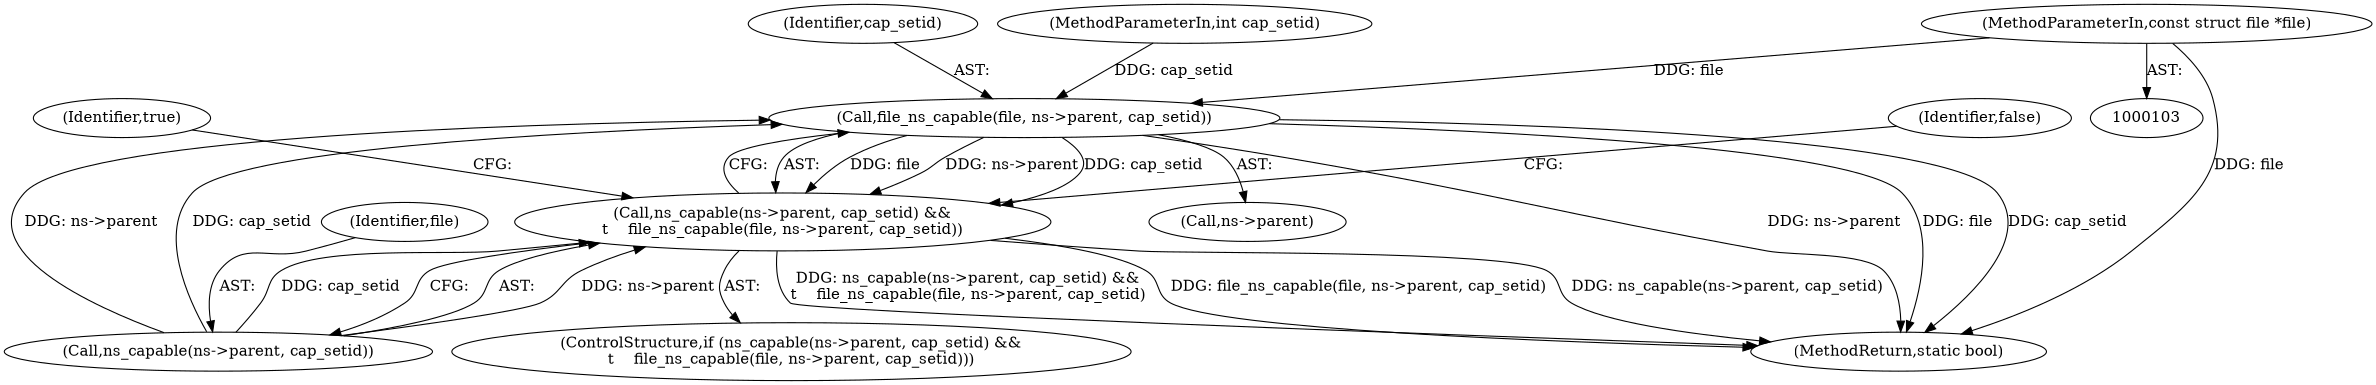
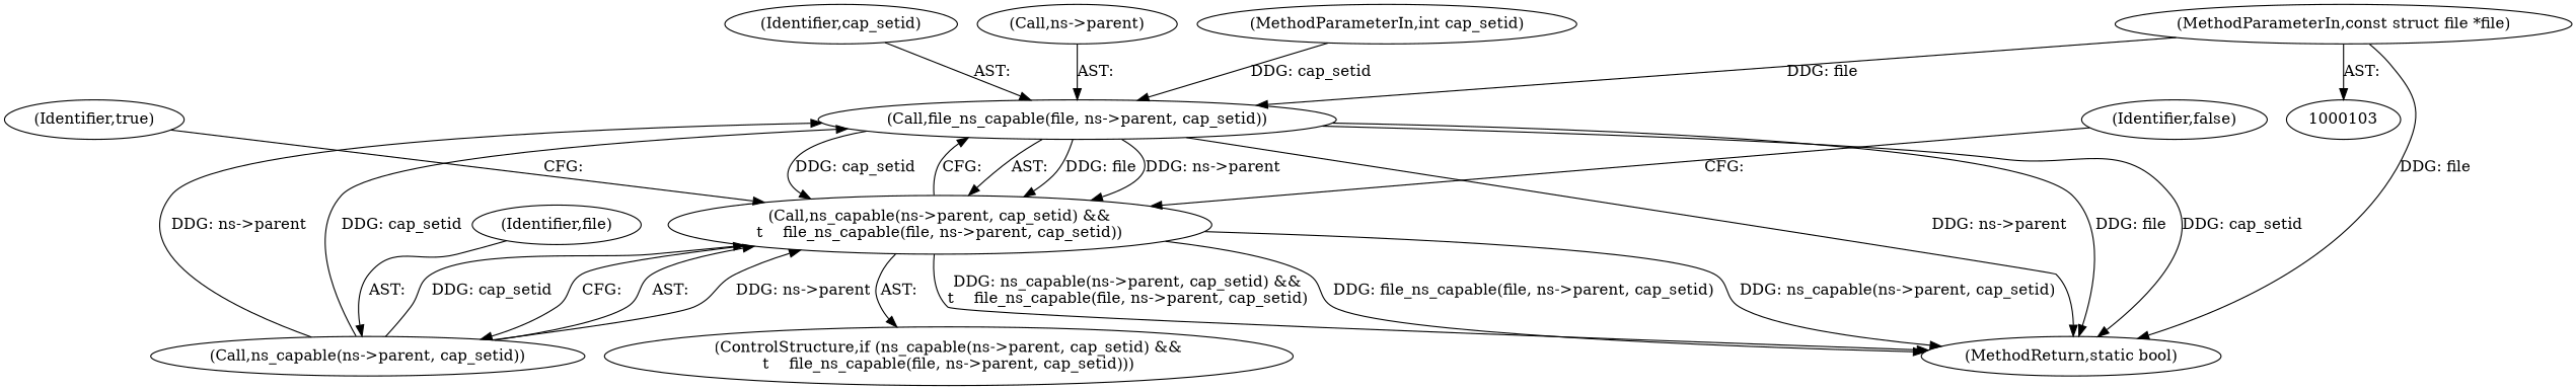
  digraph {
    n1 [label="(MethodParameterIn,const struct file *file)"]
    n2 [label="(Call,file_ns_capable(file, ns->parent, cap_setid))"]
    n3 [label="(MethodReturn,static bool)"]
    1000103
    n5 [label="(Call,ns_capable(ns->parent, cap_setid) &&\n\t    file_ns_capable(file, ns->parent, cap_setid))"]
    n6 [label="(ControlStructure,if (ns_capable(ns->parent, cap_setid) &&\n\t    file_ns_capable(file, ns->parent, cap_setid)))"]
    n7 [label="(Call,ns_capable(ns->parent, cap_setid))"]
    n8 [label="(Identifier,cap_setid)"]
    n9 [label="(Identifier,true)"]
    n10 [label="(Call,ns->parent)"]
    n11 [label="(Identifier,file)"]
    n12 [label="(MethodParameterIn,int cap_setid)"]
    n13 [label="(Identifier,false)"]
    n1 -> n2 [label="DDG: file"]
    n1 -> n3 [label="DDG: file"]
    n1 -> 1000103 [label="AST: "]
    n2 -> n3 [label="DDG: ns->parent"]
    n2 -> n3 [label="DDG: file"]
    n2 -> n3 [label="DDG: cap_setid"]
    n2 -> n5 [label="AST: "]
    n2 -> n5 [label="DDG: file"]
    n2 -> n5 [label="DDG: ns->parent"]
    n2 -> n5 [label="DDG: cap_setid"]
    n5 -> n2 [label="CFG: "]
    n5 -> n3 [label="DDG: ns_capable(ns->parent, cap_setid) &&\n\t    file_ns_capable(file, ns->parent, cap_setid)"]
    n5 -> n3 [label="DDG: file_ns_capable(file, ns->parent, cap_setid)"]
    n5 -> n3 [label="DDG: ns_capable(ns->parent, cap_setid)"]
    n5 -> n6 [label="AST: "]
    n5 -> n7 [label="CFG: "]
    n7 -> n2 [label="DDG: ns->parent"]
    n7 -> n2 [label="DDG: cap_setid"]
    n7 -> n5 [label="AST: "]
    n7 -> n5 [label="DDG: ns->parent"]
    n7 -> n5 [label="DDG: cap_setid"]
    n8 -> n2 [label="AST: "]
    n9 -> n5 [label="CFG: "]
-   n2 -> n10 [label="AST: "]
+   n10 -> n2 [label="AST: "]
    n11 -> n7 [label="AST: "]
    n12 -> n2 [label="DDG: cap_setid"]
    n13 -> n5 [label="CFG: "]
  }
